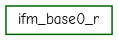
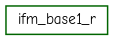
  digraph {
    rankdir=LR
    fontname="Comic Neue"
-   n1 [color=darkgreen fillcolor=white fontname="Comic Neue" fontsize=10 height=0.2 label=ifm_base0_r shape=box style=filled width=0.4]
+   n1 [color=darkgreen fillcolor=white fontname="Comic Neue" fontsize=10 height=0.2 label=ifm_base1_r shape=box style=filled width=0.4]
  }
